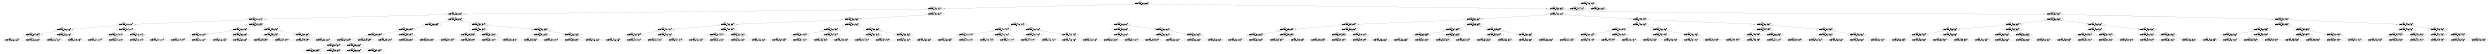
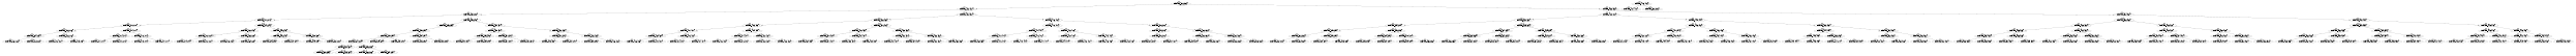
  digraph {
    n1 [label="Node{data=[5086, 5086]}"]
    n2 [label="Node{data=[4267, 4267]}"]
    n3 [label="Node{data=[9352, 9352]}"]
    n4 [label="Node{data=[3502, 3502]}"]
    n5 [label="Node{data=[4584, 4584]}"]
    n6 [label="Node{data=[7302, 7302]}"]
    n7 [label="Node{data=[9384, 9384]}"]
    n8 [label="Node{data=[2778, 2778]}"]
    n9 [label="Node{data=[3906, 3906]}"]
    n10 [label="Node{data=[4568, 4568]}"]
+   n11 [label="Node{data=[4786, 4786]}"]
    n12 [label="Node{data=[2770, 2770]}"]
    n13 [label="Node{data=[3446, 3446]}"]
    n14 [label="Node{data=[3898, 3898]}"]
    n15 [label="Node{data=[3914, 3914]}"]
    n16 [label="Node{data=[2766, 2766]}"]
    n17 [label="Node{data=[2774, 2774]}"]
    n18 [label="Node{data=[2782, 2782]}"]
    n19 [label="Node{data=[3498, 3498]}"]
    n20 [label="Node{data=[2694, 2694]}"]
    n21 [label="Node{data=[2768, 2768]}"]
    n22 [label="Node{data=[2772, 2772]}"]
    n23 [label="Node{data=[2776, 2776]}"]
    n24 [label="Node{data=[2681, 2681]}"]
    n25 [label="Node{data=[2765, 2765]}"]
    n26 [label="Node{data=[2767, 2767]}"]
    n27 [label="Node{data=[2769, 2769]}"]
    n28 [label="Node{data=[2771, 2771]}"]
    n29 [label="Node{data=[2773, 2773]}"]
    n30 [label="Node{data=[2775, 2775]}"]
    n31 [label="Node{data=[2777, 2777]}"]
    n32 [label="Node{data=[2780, 2780]}"]
    n33 [label="Node{data=[2805, 2805]}"]
    n34 [label="Node{data=[3496, 3496]}"]
    n35 [label="Node{data=[3500, 3500]}"]
    n36 [label="Node{data=[2779, 2779]}"]
    n37 [label="Node{data=[2781, 2781]}"]
    n38 [label="Node{data=[2783, 2783]}"]
    n39 [label="Node{data=[2869, 2869]}"]
    n40 [label="Node{data=[3495, 3495]}"]
    n41 [label="Node{data=[3497, 3497]}"]
    n42 [label="Node{data=[3499, 3499]}"]
    n43 [label="Node{data=[3501, 3501]}"]
    n44 [label="Node{data=[3902, 3902]}"]
    n45 [label="Node{data=[3910, 3910]}"]
    n46 [label="Node{data=[3961, 3961]}"]
    n47 [label="Node{data=[3849, 3849]}"]
    n48 [label="Node{data=[3504, 3504]}"]
    n49 [label="Node{data=[3896, 3896]}"]
    n50 [label="Node{data=[3900, 3900]}"]
    n51 [label="Node{data=[3904, 3904]}"]
    n52 [label="Node{data=[3503, 3503]}"]
    n53 [label="Node{data=[3548, 3548]}"]
    n54 [label="Node{data=[3868, 3868]}"]
    n55 [label="Node{data=[3897, 3897]}"]
    n56 [label="Node{data=[3899, 3899]}"]
    n57 [label="Node{data=[3901, 3901]}"]
    n58 [label="Node{data=[3903, 3903]}"]
    n59 [label="Node{data=[3905, 3905]}"]
    n60 [label="Node{data=[3908, 3908]}"]
    n61 [label="Node{data=[3912, 3912]}"]
    n62 [label="Node{data=[3916, 3916]}"]
    n63 [label="Node{data=[4265, 4265]}"]
    n64 [label="Node{data=[3907, 3907]}"]
    n65 [label="Node{data=[3909, 3909]}"]
    n66 [label="Node{data=[3911, 3911]}"]
    n67 [label="Node{data=[3913, 3913]}"]
    n68 [label="Node{data=[3915, 3915]}"]
    n69 [label="Node{data=[3917, 3917]}"]
    n70 [label="Node{data=[3998, 3998]}"]
    n71 [label="Node{data=[4266, 4266]}"]
    n72 [label="Node{data=[4275, 4275]}"]
    n73 [label="Node{data=[4576, 4576]}"]
    n74 [label="Node{data=[4778, 4778]}"]
    n75 [label="Node{data=[5078, 5078]}"]
    n76 [label="Node{data=[4271, 4271]}"]
    n77 [label="Node{data=[4279, 4279]}"]
    n78 [label="Node{data=[4572, 4572]}"]
    n79 [label="Node{data=[4580, 4580]}"]
    n80 [label="Node{data=[4269, 4269]}"]
    n81 [label="Node{data=[4273, 4273]}"]
    n82 [label="Node{data=[4277, 4277]}"]
    n83 [label="Node{data=[4281, 4281]}"]
    n84 [label="Node{data=[4268, 4268]}"]
    n85 [label="Node{data=[4270, 4270]}"]
    n86 [label="Node{data=[4272, 4272]}"]
    n87 [label="Node{data=[4274, 4274]}"]
    n88 [label="Node{data=[4276, 4276]}"]
    n89 [label="Node{data=[4278, 4278]}"]
    n90 [label="Node{data=[4280, 4280]}"]
    n91 [label="Node{data=[4282, 4282]}"]
    n92 [label="Node{data=[4570, 4570]}"]
    n93 [label="Node{data=[4574, 4574]}"]
    n94 [label="Node{data=[4578, 4578]}"]
    n95 [label="Node{data=[4582, 4582]}"]
    n96 [label="Node{data=[4569, 4569]}"]
    n97 [label="Node{data=[4571, 4571]}"]
    n98 [label="Node{data=[4573, 4573]}"]
    n99 [label="Node{data=[4575, 4575]}"]
    n100 [label="Node{data=[4577, 4577]}"]
    n101 [label="Node{data=[4579, 4579]}"]
    n102 [label="Node{data=[4581, 4581]}"]
    n103 [label="Node{data=[4583, 4583]}"]
    n104 [label="Node{data=[4774, 4774]}"]
    n105 [label="Node{data=[4782, 4782]}"]
    n106 [label="Node{data=[5048, 5048]}"]
    n107 [label="Node{data=[5082, 5082]}"]
    n108 [label="Node{data=[4772, 4772]}"]
    n109 [label="Node{data=[4776, 4776]}"]
    n110 [label="Node{data=[4780, 4780]}"]
    n111 [label="Node{data=[4784, 4784]}"]
    n112 [label="Node{data=[4585, 4585]}"]
    n113 [label="Node{data=[4773, 4773]}"]
    n114 [label="Node{data=[4775, 4775]}"]
    n115 [label="Node{data=[4777, 4777]}"]
    n116 [label="Node{data=[4779, 4779]}"]
    n117 [label="Node{data=[4781, 4781]}"]
    n118 [label="Node{data=[4783, 4783]}"]
    n119 [label="Node{data=[4785, 4785]}"]
    n120 [label="Node{data=[5076, 5076]}"]
    n121 [label="Node{data=[5080, 5080]}"]
    n122 [label="Node{data=[5084, 5084]}"]
    n123 [label="Node{data=[4788, 4788]}"]
    n124 [label="Node{data=[4787, 4787]}"]
    n125 [label="Node{data=[5028, 5028]}"]
    n126 [label="Node{data=[5075, 5075]}"]
    n127 [label="Node{data=[5077, 5077]}"]
    n128 [label="Node{data=[5079, 5079]}"]
    n129 [label="Node{data=[5081, 5081]}"]
    n130 [label="Node{data=[5083, 5083]}"]
    n131 [label="Node{data=[5085, 5085]}"]
    n132 [label="Node{data=[5537, 5537]}"]
    n133 [label="Node{data=[7990, 7990]}"]
    n134 [label="Node{data=[9368, 9368]}"]
    n135 [label="Node{data=[9422, 9422]}"]
    n136 [label="Node{data=[5094, 5094]}"]
    n137 [label="Node{data=[5545, 5545]}"]
    n138 [label="Node{data=[7982, 7982]}"]
    n139 [label="Node{data=[9237, 9237]}"]
    n140 [label="Node{data=[5090, 5090]}"]
    n141 [label="Node{data=[5098, 5098]}"]
    n142 [label="Node{data=[5541, 5541]}"]
    n143 [label="Node{data=[5549, 5549]}"]
    n144 [label="Node{data=[5088, 5088]}"]
    n145 [label="Node{data=[5092, 5092]}"]
    n146 [label="Node{data=[5096, 5096]}"]
    n147 [label="Node{data=[5100, 5100]}"]
    n148 [label="Node{data=[5087, 5087]}"]
    n149 [label="Node{data=[5089, 5089]}"]
    n150 [label="Node{data=[5091, 5091]}"]
    n151 [label="Node{data=[5093, 5093]}"]
    n152 [label="Node{data=[5095, 5095]}"]
    n153 [label="Node{data=[5097, 5097]}"]
    n154 [label="Node{data=[5099, 5099]}"]
    n155 [label="Node{data=[5536, 5536]}"]
    n156 [label="Node{data=[5539, 5539]}"]
    n157 [label="Node{data=[5543, 5543]}"]
    n158 [label="Node{data=[5547, 5547]}"]
    n159 [label="Node{data=[5551, 5551]}"]
    n160 [label="Node{data=[5538, 5538]}"]
    n161 [label="Node{data=[5540, 5540]}"]
    n162 [label="Node{data=[5542, 5542]}"]
    n163 [label="Node{data=[5544, 5544]}"]
    n164 [label="Node{data=[5546, 5546]}"]
    n165 [label="Node{data=[5548, 5548]}"]
    n166 [label="Node{data=[5550, 5550]}"]
    n167 [label="Node{data=[5552, 5552]}"]
    n168 [label="Node{data=[7978, 7978]}"]
    n169 [label="Node{data=[7986, 7986]}"]
    n170 [label="Node{data=[7994, 7994]}"]
    n171 [label="Node{data=[9284, 9284]}"]
    n172 [label="Node{data=[7657, 7657]}"]
    n173 [label="Node{data=[7980, 7980]}"]
    n174 [label="Node{data=[7984, 7984]}"]
    n175 [label="Node{data=[7988, 7988]}"]
    n176 [label="Node{data=[7343, 7343]}"]
    n177 [label="Node{data=[7759, 7759]}"]
    n178 [label="Node{data=[7979, 7979]}"]
    n179 [label="Node{data=[7981, 7981]}"]
    n180 [label="Node{data=[7983, 7983]}"]
    n181 [label="Node{data=[7985, 7985]}"]
    n182 [label="Node{data=[7987, 7987]}"]
    n183 [label="Node{data=[7989, 7989]}"]
    n184 [label="Node{data=[7992, 7992]}"]
    n185 [label="Node{data=[8985, 8985]}"]
    n186 [label="Node{data=[9282, 9282]}"]
    n187 [label="Node{data=[9286, 9286]}"]
    n188 [label="Node{data=[7991, 7991]}"]
    n189 [label="Node{data=[7993, 7993]}"]
    n190 [label="Node{data=[8147, 8147]}"]
    n191 [label="Node{data=[9209, 9209]}"]
    n192 [label="Node{data=[9281, 9281]}"]
    n193 [label="Node{data=[9283, 9283]}"]
    n194 [label="Node{data=[9285, 9285]}"]
    n195 [label="Node{data=[9287, 9287]}"]
    n196 [label="Node{data=[9360, 9360]}"]
    n197 [label="Node{data=[9376, 9376]}"]
    n198 [label="Node{data=[9392, 9392]}"]
    n199 [label="Node{data=[9430, 9430]}"]
    n200 [label="Node{data=[9356, 9356]}"]
    n201 [label="Node{data=[9364, 9364]}"]
    n202 [label="Node{data=[9372, 9372]}"]
    n203 [label="Node{data=[9380, 9380]}"]
    n204 [label="Node{data=[9354, 9354]}"]
    n205 [label="Node{data=[9358, 9358]}"]
    n206 [label="Node{data=[9362, 9362]}"]
    n207 [label="Node{data=[9366, 9366]}"]
    n208 [label="Node{data=[9353, 9353]}"]
    n209 [label="Node{data=[9355, 9355]}"]
    n210 [label="Node{data=[9357, 9357]}"]
    n211 [label="Node{data=[9359, 9359]}"]
    n212 [label="Node{data=[9361, 9361]}"]
    n213 [label="Node{data=[9363, 9363]}"]
    n214 [label="Node{data=[9365, 9365]}"]
    n215 [label="Node{data=[9367, 9367]}"]
    n216 [label="Node{data=[9370, 9370]}"]
    n217 [label="Node{data=[9374, 9374]}"]
    n218 [label="Node{data=[9378, 9378]}"]
    n219 [label="Node{data=[9382, 9382]}"]
    n220 [label="Node{data=[9369, 9369]}"]
    n221 [label="Node{data=[9371, 9371]}"]
    n222 [label="Node{data=[9373, 9373]}"]
    n223 [label="Node{data=[9375, 9375]}"]
    n224 [label="Node{data=[9379, 9379]}"]
    n225 [label="Node{data=[9381, 9381]}"]
    n226 [label="Node{data=[9383, 9383]}"]
    n227 [label="Node{data=[9388, 9388]}"]
    n228 [label="Node{data=[9396, 9396]}"]
    n229 [label="Node{data=[9426, 9426]}"]
    n230 [label="Node{data=[9432, 9432]}"]
    n231 [label="Node{data=[9386, 9386]}"]
    n232 [label="Node{data=[9390, 9390]}"]
    n233 [label="Node{data=[9394, 9394]}"]
    n234 [label="Node{data=[9420, 9420]}"]
    n235 [label="Node{data=[9385, 9385]}"]
    n236 [label="Node{data=[9387, 9387]}"]
    n237 [label="Node{data=[9389, 9389]}"]
    n238 [label="Node{data=[9391, 9391]}"]
    n239 [label="Node{data=[9393, 9393]}"]
    n240 [label="Node{data=[9395, 9395]}"]
    n241 [label="Node{data=[9397, 9397]}"]
    n242 [label="Node{data=[9421, 9421]}"]
    n243 [label="Node{data=[9424, 9424]}"]
    n244 [label="Node{data=[9428, 9428]}"]
    n245 [label="Node{data=[9431, 9431]}"]
    n246 [label="Node{data=[9434, 9434]}"]
    n247 [label="Node{data=[9423, 9423]}"]
    n248 [label="Node{data=[9425, 9425]}"]
    n249 [label="Node{data=[9427, 9427]}"]
    n250 [label="Node{data=[9429, 9429]}"]
    n251 [label="Node{data=[9433, 9433]}"]
    n252 [label="Node{data=[9435, 9435]}"]
    n1 -> n2
    n1 -> n3
    n2 -> n4
    n2 -> n5
    n3 -> n6
    n3 -> n7
    n4 -> n8
    n4 -> n9
    n5 -> n10
+   n5 -> n11
    n6 -> n132
    n6 -> n133
    n7 -> n134
    n7 -> n135
    n8 -> n12
    n8 -> n13
    n9 -> n14
    n9 -> n15
    n10 -> n72
    n10 -> n73
+   n11 -> n74
+   n11 -> n75
    n12 -> n16
    n12 -> n17
    n13 -> n18
    n13 -> n19
    n14 -> n44
    n15 -> n45
    n15 -> n46
    n16 -> n20
    n16 -> n21
    n17 -> n22
    n17 -> n23
    n18 -> n32
    n18 -> n33
    n19 -> n34
    n19 -> n35
    n20 -> n24
    n20 -> n25
    n21 -> n26
    n21 -> n27
    n22 -> n28
    n22 -> n29
    n23 -> n30
    n23 -> n31
    n32 -> n36
    n32 -> n37
    n33 -> n38
    n33 -> n39
    n34 -> n40
    n34 -> n41
    n35 -> n42
    n35 -> n43
    n44 -> n50
    n44 -> n51
    n45 -> n60
    n45 -> n61
    n46 -> n62
    n46 -> n63
    n47 -> n48
    n47 -> n49
    n48 -> n52
    n48 -> n53
    n49 -> n54
    n49 -> n55
    n50 -> n47
    n50 -> n56
    n50 -> n57
    n51 -> n58
    n51 -> n59
    n60 -> n64
    n60 -> n65
    n61 -> n66
    n61 -> n67
    n62 -> n68
    n62 -> n69
    n63 -> n70
    n63 -> n71
    n72 -> n76
    n72 -> n77
    n73 -> n78
    n73 -> n79
    n74 -> n104
    n74 -> n105
    n75 -> n106
    n75 -> n107
    n76 -> n80
    n76 -> n81
    n77 -> n82
    n77 -> n83
    n78 -> n92
    n78 -> n93
    n79 -> n94
    n79 -> n95
    n80 -> n84
    n80 -> n85
    n81 -> n86
    n81 -> n87
    n82 -> n88
    n82 -> n89
    n83 -> n90
    n83 -> n91
    n92 -> n96
    n92 -> n97
    n93 -> n98
    n93 -> n99
    n94 -> n100
    n94 -> n101
    n95 -> n102
    n95 -> n103
    n104 -> n108
    n104 -> n109
    n105 -> n110
    n105 -> n111
    n106 -> n120
    n107 -> n121
    n107 -> n122
    n108 -> n112
    n108 -> n113
    n109 -> n114
    n109 -> n115
    n110 -> n116
    n110 -> n117
    n111 -> n118
    n111 -> n119
    n120 -> n126
    n120 -> n127
    n121 -> n128
    n121 -> n129
    n122 -> n130
    n122 -> n131
    n123 -> n124
    n123 -> n125
    n132 -> n136
    n132 -> n137
    n133 -> n138
    n133 -> n139
    n134 -> n196
    n134 -> n197
    n135 -> n198
    n135 -> n199
    n136 -> n140
    n136 -> n141
    n137 -> n142
    n137 -> n143
    n138 -> n168
    n138 -> n169
    n139 -> n170
    n139 -> n171
    n140 -> n144
    n140 -> n145
    n141 -> n146
    n141 -> n147
    n142 -> n156
    n142 -> n157
    n143 -> n158
    n143 -> n159
    n144 -> n148
    n144 -> n149
    n145 -> n150
    n145 -> n151
    n146 -> n152
    n146 -> n153
    n147 -> n154
    n147 -> n155
    n156 -> n160
    n156 -> n161
    n157 -> n162
    n157 -> n163
    n158 -> n164
    n158 -> n165
    n159 -> n166
    n159 -> n167
    n168 -> n172
    n168 -> n173
    n169 -> n174
    n169 -> n175
    n170 -> n184
    n170 -> n185
    n171 -> n186
    n171 -> n187
    n172 -> n176
    n172 -> n177
    n173 -> n178
    n173 -> n179
    n174 -> n180
    n174 -> n181
    n175 -> n182
    n175 -> n183
    n184 -> n188
    n184 -> n189
    n185 -> n190
    n185 -> n191
    n186 -> n192
    n186 -> n193
    n187 -> n194
    n187 -> n195
    n196 -> n200
    n196 -> n201
    n197 -> n202
    n197 -> n203
    n198 -> n227
    n198 -> n228
    n199 -> n229
    n199 -> n230
    n200 -> n204
    n200 -> n205
    n201 -> n206
    n201 -> n207
    n202 -> n216
    n202 -> n217
    n203 -> n218
    n203 -> n219
    n204 -> n208
    n204 -> n209
    n205 -> n210
    n205 -> n211
    n206 -> n212
    n206 -> n213
    n207 -> n214
    n207 -> n215
    n216 -> n220
    n216 -> n221
    n217 -> n222
    n217 -> n223
    n218 -> n224
    n219 -> n225
    n219 -> n226
    n227 -> n231
    n227 -> n232
    n228 -> n233
    n228 -> n234
    n229 -> n243
    n229 -> n244
    n230 -> n245
    n230 -> n246
    n231 -> n235
    n231 -> n236
    n232 -> n237
    n232 -> n238
    n233 -> n239
    n233 -> n240
    n234 -> n241
    n234 -> n242
    n243 -> n247
    n243 -> n248
    n244 -> n249
    n244 -> n250
    n246 -> n251
    n246 -> n252
  }
